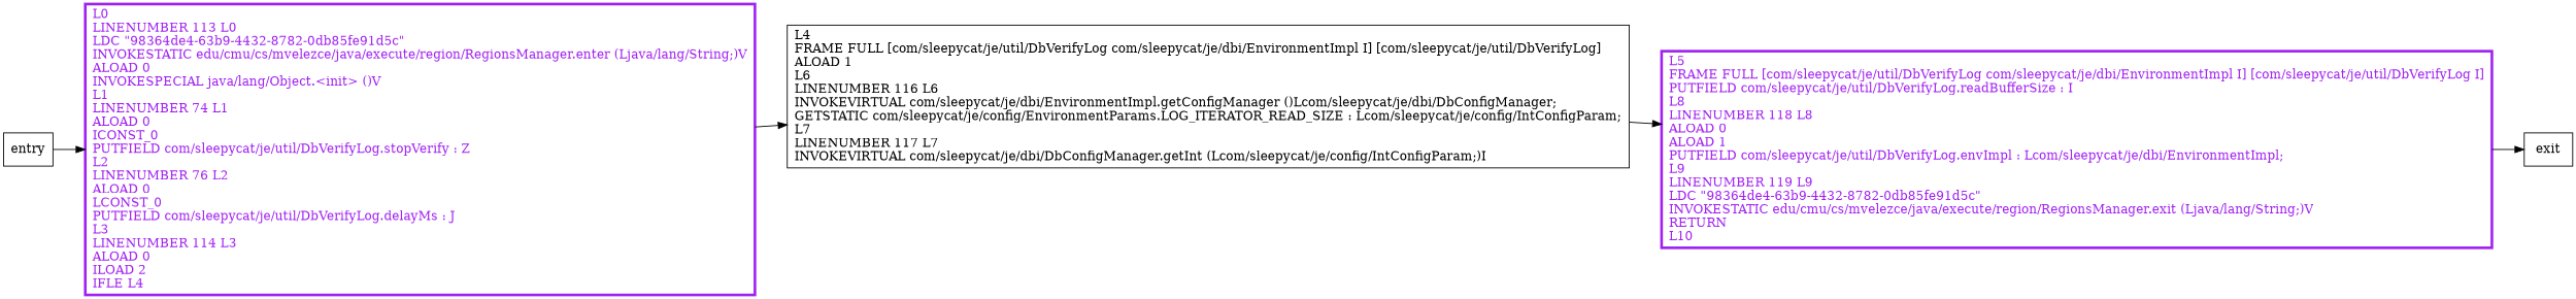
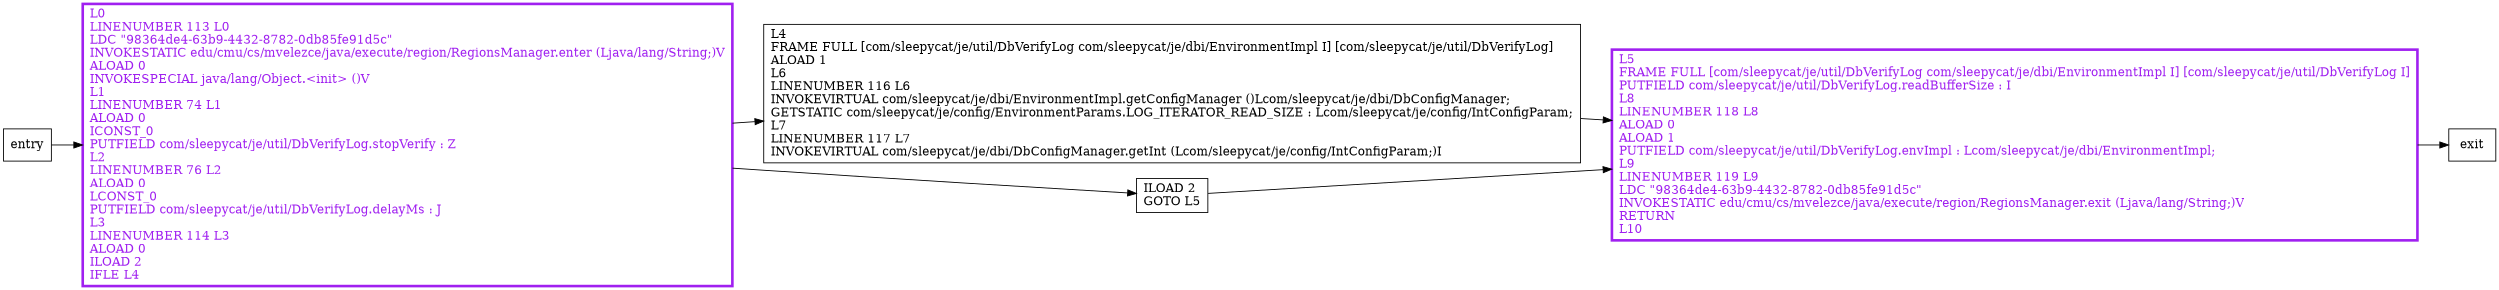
  digraph {
    rankdir=LR
    node [shape=record]
    n1 [label="L4\lFRAME FULL [com/sleepycat/je/util/DbVerifyLog com/sleepycat/je/dbi/EnvironmentImpl I] [com/sleepycat/je/util/DbVerifyLog]\lALOAD 1\lL6\lLINENUMBER 116 L6\lINVOKEVIRTUAL com/sleepycat/je/dbi/EnvironmentImpl.getConfigManager ()Lcom/sleepycat/je/dbi/DbConfigManager;\lGETSTATIC com/sleepycat/je/config/EnvironmentParams.LOG_ITERATOR_READ_SIZE : Lcom/sleepycat/je/config/IntConfigParam;\lL7\lLINENUMBER 117 L7\lINVOKEVIRTUAL com/sleepycat/je/dbi/DbConfigManager.getInt (Lcom/sleepycat/je/config/IntConfigParam;)I\l"]
    n2 [color=purple fontcolor=purple label="L5\lFRAME FULL [com/sleepycat/je/util/DbVerifyLog com/sleepycat/je/dbi/EnvironmentImpl I] [com/sleepycat/je/util/DbVerifyLog I]\lPUTFIELD com/sleepycat/je/util/DbVerifyLog.readBufferSize : I\lL8\lLINENUMBER 118 L8\lALOAD 0\lALOAD 1\lPUTFIELD com/sleepycat/je/util/DbVerifyLog.envImpl : Lcom/sleepycat/je/dbi/EnvironmentImpl;\lL9\lLINENUMBER 119 L9\lLDC \"98364de4-63b9-4432-8782-0db85fe91d5c\"\lINVOKESTATIC edu/cmu/cs/mvelezce/java/execute/region/RegionsManager.exit (Ljava/lang/String;)V\lRETURN\lL10\l" penwidth=3]
    exit
    n4 [color=purple fontcolor=purple label="L0\lLINENUMBER 113 L0\lLDC \"98364de4-63b9-4432-8782-0db85fe91d5c\"\lINVOKESTATIC edu/cmu/cs/mvelezce/java/execute/region/RegionsManager.enter (Ljava/lang/String;)V\lALOAD 0\lINVOKESPECIAL java/lang/Object.\<init\> ()V\lL1\lLINENUMBER 74 L1\lALOAD 0\lICONST_0\lPUTFIELD com/sleepycat/je/util/DbVerifyLog.stopVerify : Z\lL2\lLINENUMBER 76 L2\lALOAD 0\lLCONST_0\lPUTFIELD com/sleepycat/je/util/DbVerifyLog.delayMs : J\lL3\lLINENUMBER 114 L3\lALOAD 0\lILOAD 2\lIFLE L4\l" penwidth=3]
+   n5 [label="ILOAD 2\lGOTO L5\l"]
    entry
    n1 -> n2
    n2 -> exit
    n4 -> n1
+   n4 -> n5
+   n5 -> n2
    entry -> n4
  }
